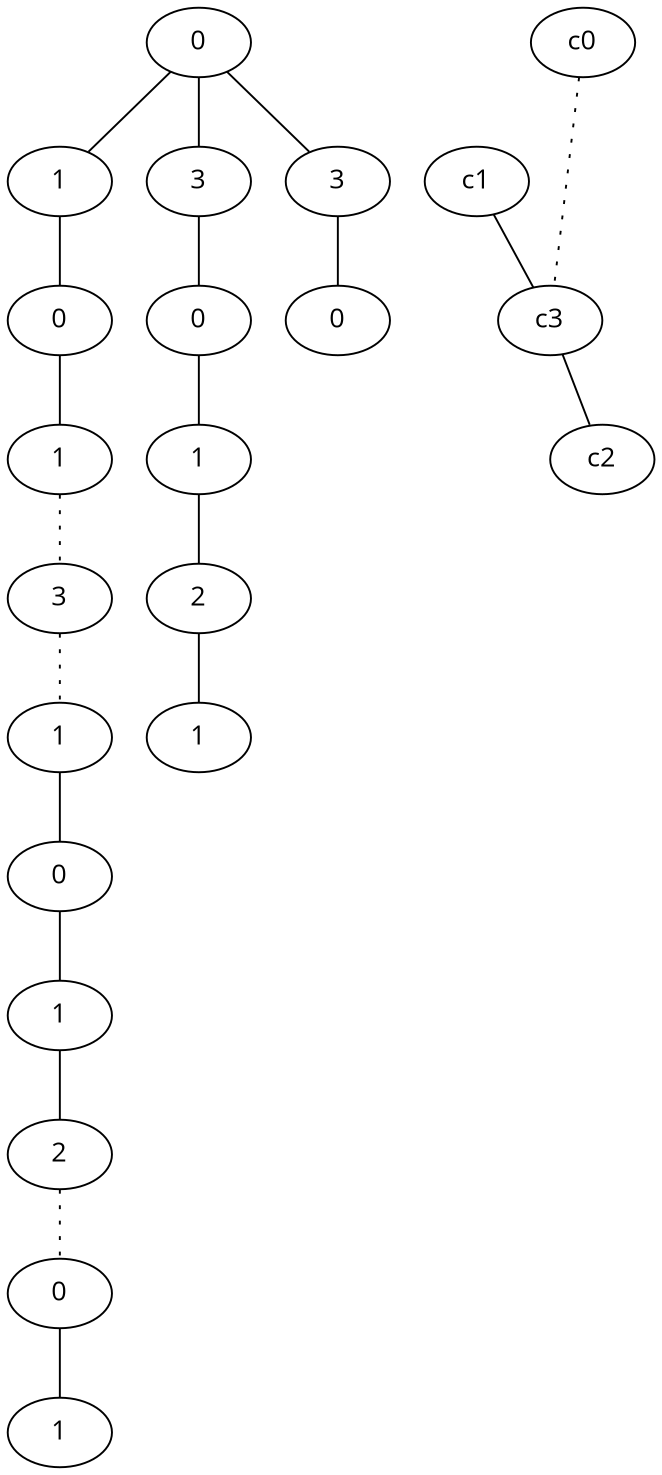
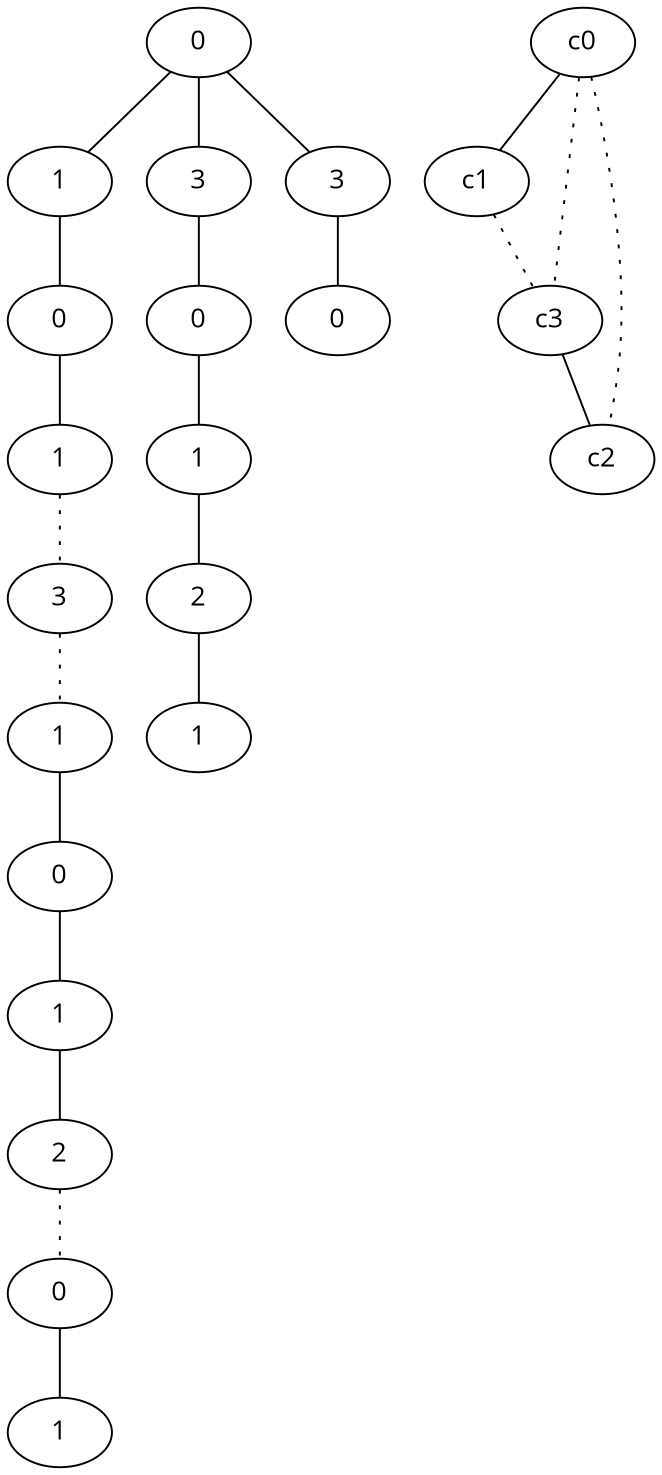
  graph {
    fontname="Open Sans"
    node [fontname="Open Sans"]
    edge [fontname="Open Sans"]
    n1 [label=0]
    n2 [label=1]
    n3 [label=3]
    n4 [label=3]
    n5 [label=0]
    n6 [label=0]
    n7 [label=0]
    n8 [label=1]
    n9 [label=3]
    n10 [label=1]
    n11 [label=0]
    n12 [label=1]
    n13 [label=2]
    n14 [label=0]
    n15 [label=1]
    n16 [label=1]
    n17 [label=2]
    n18 [label=1]
    c0
    c1
    c2
    c3
    n1 -- n2
    n1 -- n3
    n1 -- n4
    n2 -- n5
    n3 -- n6
    n4 -- n7
    n5 -- n8
    n6 -- n16
    n8 -- n9 [style=dotted]
    n9 -- n10 [style=dotted]
    n10 -- n11
    n11 -- n12
    n12 -- n13
    n13 -- n14 [style=dotted]
    n14 -- n15
    n16 -- n17
    n17 -- n18
+   c0 -- c1
+   c0 -- c2 [style=dotted]
    c0 -- c3 [style=dotted]
-   c1 -- c3 [style=solid]
+   c1 -- c3 [style=dotted]
    c3 -- c2
  }
